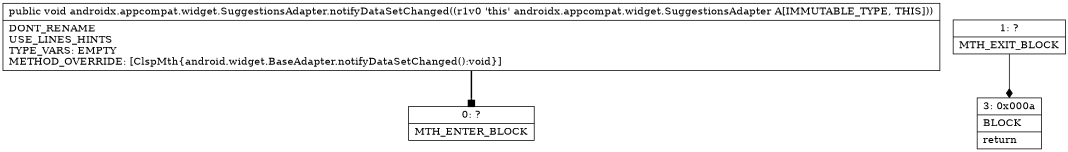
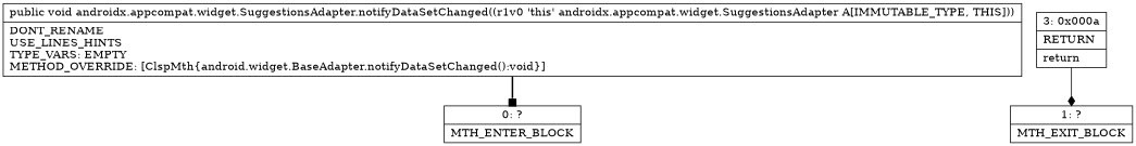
  digraph {
    node [shape=record]
    n1 [label="{0\:\ ?|MTH_ENTER_BLOCK\l}"]
-   n2 [label="{3\:\ 0x000a|BLOCK\l|return\l}"]
+   n2 [label="{3\:\ 0x000a|RETURN\l|return\l}"]
    n3 [label="{1\:\ ?|MTH_EXIT_BLOCK\l}"]
    n4 [label="{public void androidx.appcompat.widget.SuggestionsAdapter.notifyDataSetChanged((r1v0 'this' androidx.appcompat.widget.SuggestionsAdapter A[IMMUTABLE_TYPE, THIS]))  | DONT_RENAME\lUSE_LINES_HINTS\lTYPE_VARS: EMPTY\lMETHOD_OVERRIDE: [ClspMth\{android.widget.BaseAdapter.notifyDataSetChanged():void\}]\l}"]
-   n3 -> n2 [arrowhead=diamond style=solid]
+   n2 -> n3 [arrowhead=diamond style=solid]
    n4 -> n1 [arrowhead=box style=bold]
  }
